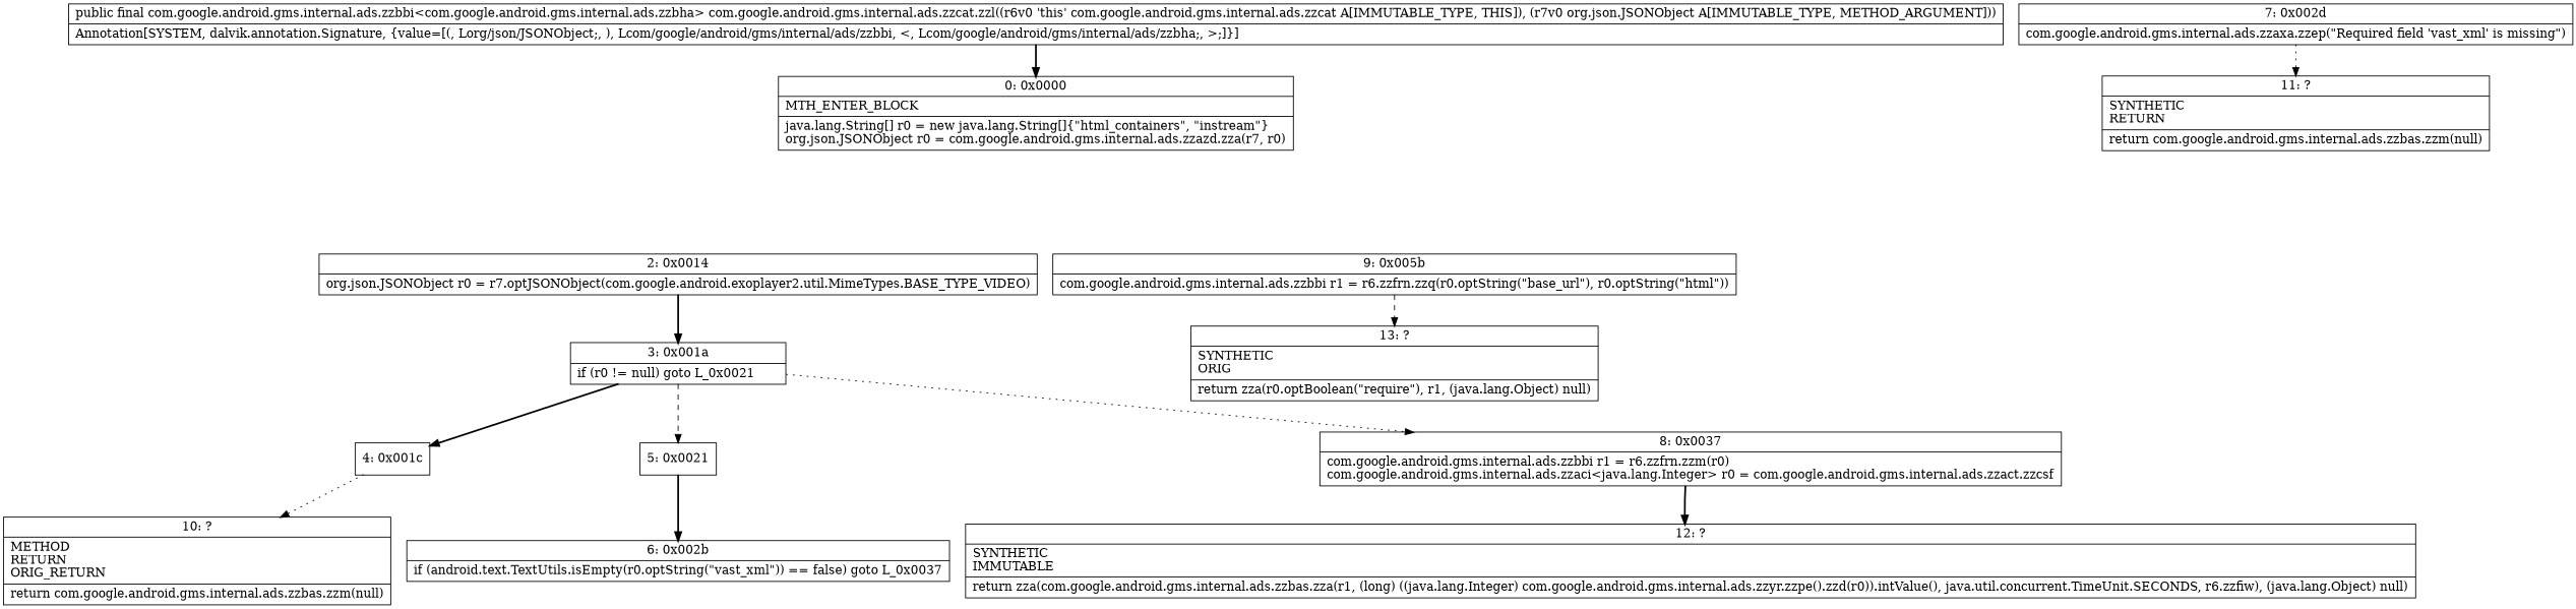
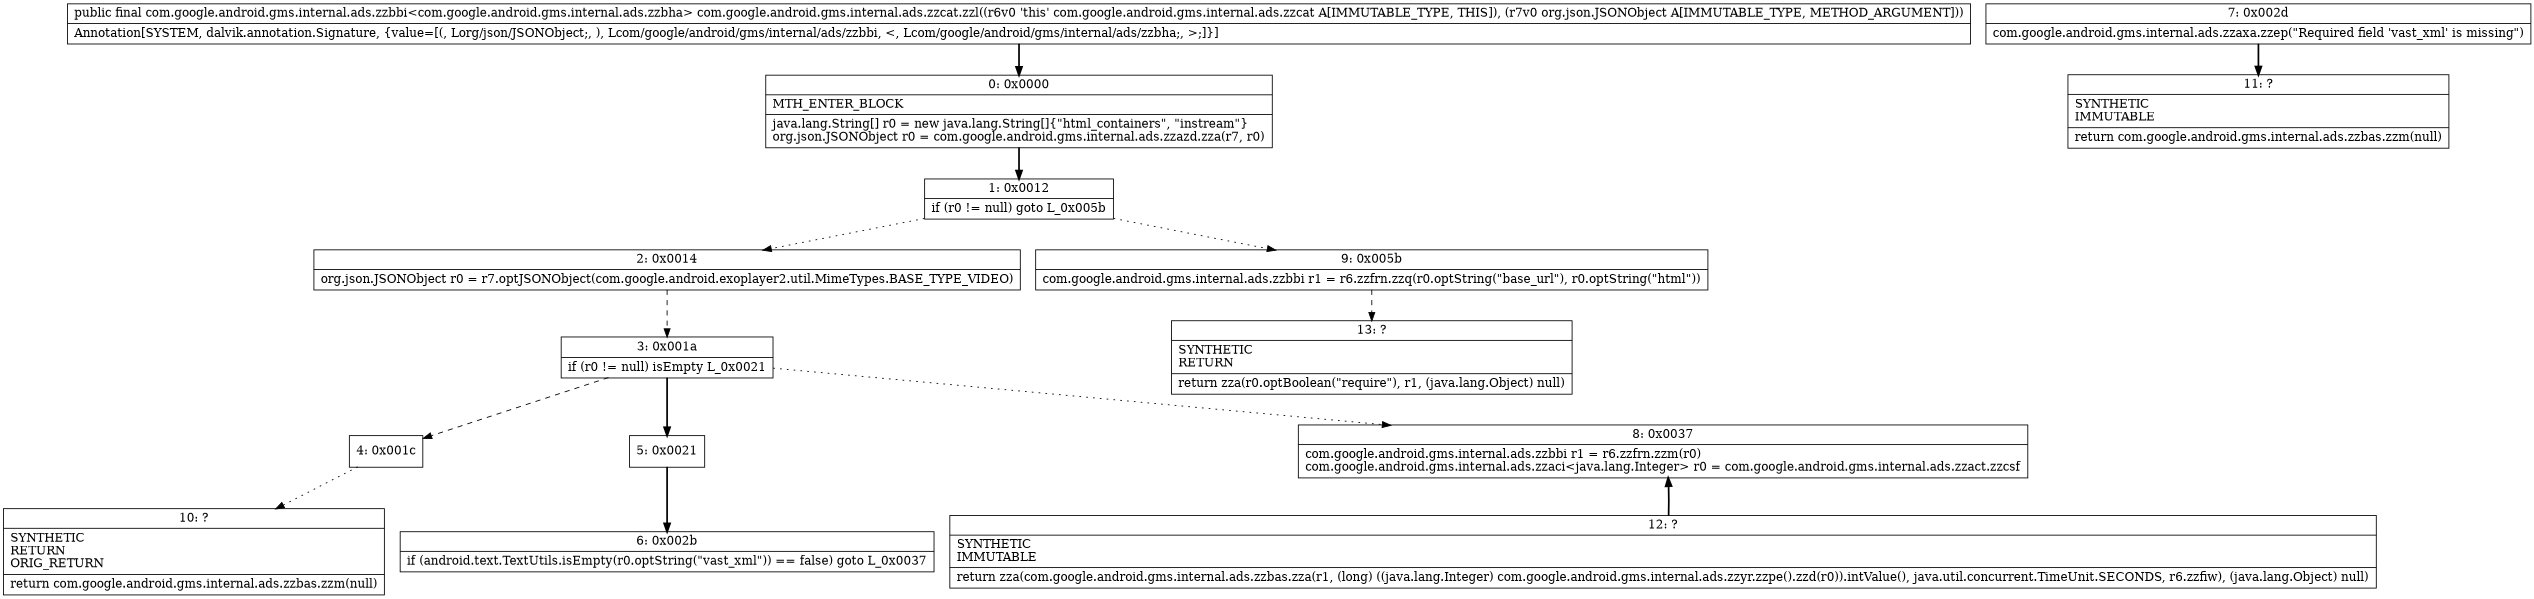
  digraph {
    node [shape=record]
    edge [style=bold]
    n1 [label="{0\:\ 0x0000|MTH_ENTER_BLOCK\l|java.lang.String[] r0 = new java.lang.String[]\{\"html_containers\", \"instream\"\}\lorg.json.JSONObject r0 = com.google.android.gms.internal.ads.zzazd.zza(r7, r0)\l}"]
+   n2 [label="{1\:\ 0x0012|if (r0 != null) goto L_0x005b\l}"]
    n3 [label="{2\:\ 0x0014|org.json.JSONObject r0 = r7.optJSONObject(com.google.android.exoplayer2.util.MimeTypes.BASE_TYPE_VIDEO)\l}"]
    n4 [label="{9\:\ 0x005b|com.google.android.gms.internal.ads.zzbbi r1 = r6.zzfrn.zzq(r0.optString(\"base_url\"), r0.optString(\"html\"))\l}"]
-   n5 [label="{3\:\ 0x001a|if (r0 != null) goto L_0x0021\l}"]
-   n6 [label="{13\:\ ?|SYNTHETIC\lORIG\l|return zza(r0.optBoolean(\"require\"), r1, (java.lang.Object) null)\l}"]
+   n5 [label="{3\:\ 0x001a|if (r0 != null) isEmpty L_0x0021\l}"]
+   n6 [label="{13\:\ ?|SYNTHETIC\lRETURN\l|return zza(r0.optBoolean(\"require\"), r1, (java.lang.Object) null)\l}"]
    n7 [label="{4\:\ 0x001c}"]
    n8 [label="{5\:\ 0x0021}"]
    n9 [label="{8\:\ 0x0037|com.google.android.gms.internal.ads.zzbbi r1 = r6.zzfrn.zzm(r0)\lcom.google.android.gms.internal.ads.zzaci\<java.lang.Integer\> r0 = com.google.android.gms.internal.ads.zzact.zzcsf\l}"]
-   n10 [label="{10\:\ ?|METHOD\lRETURN\lORIG_RETURN\l|return com.google.android.gms.internal.ads.zzbas.zzm(null)\l}"]
+   n10 [label="{10\:\ ?|SYNTHETIC\lRETURN\lORIG_RETURN\l|return com.google.android.gms.internal.ads.zzbas.zzm(null)\l}"]
    n11 [label="{6\:\ 0x002b|if (android.text.TextUtils.isEmpty(r0.optString(\"vast_xml\")) == false) goto L_0x0037\l}"]
    n12 [label="{7\:\ 0x002d|com.google.android.gms.internal.ads.zzaxa.zzep(\"Required field 'vast_xml' is missing\")\l}"]
-   n13 [label="{11\:\ ?|SYNTHETIC\lRETURN\l|return com.google.android.gms.internal.ads.zzbas.zzm(null)\l}"]
+   n13 [label="{11\:\ ?|SYNTHETIC\lIMMUTABLE\l|return com.google.android.gms.internal.ads.zzbas.zzm(null)\l}"]
    n14 [label="{12\:\ ?|SYNTHETIC\lIMMUTABLE\l|return zza(com.google.android.gms.internal.ads.zzbas.zza(r1, (long) ((java.lang.Integer) com.google.android.gms.internal.ads.zzyr.zzpe().zzd(r0)).intValue(), java.util.concurrent.TimeUnit.SECONDS, r6.zzfiw), (java.lang.Object) null)\l}"]
    n15 [label="{public final com.google.android.gms.internal.ads.zzbbi\<com.google.android.gms.internal.ads.zzbha\> com.google.android.gms.internal.ads.zzcat.zzl((r6v0 'this' com.google.android.gms.internal.ads.zzcat A[IMMUTABLE_TYPE, THIS]), (r7v0 org.json.JSONObject A[IMMUTABLE_TYPE, METHOD_ARGUMENT]))  | Annotation[SYSTEM, dalvik.annotation.Signature, \{value=[(, Lorg\/json\/JSONObject;, ), Lcom\/google\/android\/gms\/internal\/ads\/zzbbi, \<, Lcom\/google\/android\/gms\/internal\/ads\/zzbha;, \>;]\}]\l}"]
-   n3 -> n5
+   n1 -> n2
+   n2 -> n3 [style=dotted]
+   n2 -> n4 [style=dotted]
+   n3 -> n5 [style=dashed]
    n4 -> n6 [style=dashed]
-   n5 -> n7
-   n5 -> n8 [style=dashed]
+   n5 -> n7 [style=dashed]
+   n5 -> n8
    n5 -> n9 [style=dotted]
    n7 -> n10 [style=dotted]
    n8 -> n11
-   n9 -> n14
-   n12 -> n13 [style=dotted]
+   n14 -> n9
+   n12 -> n13
    n15 -> n1
  }
